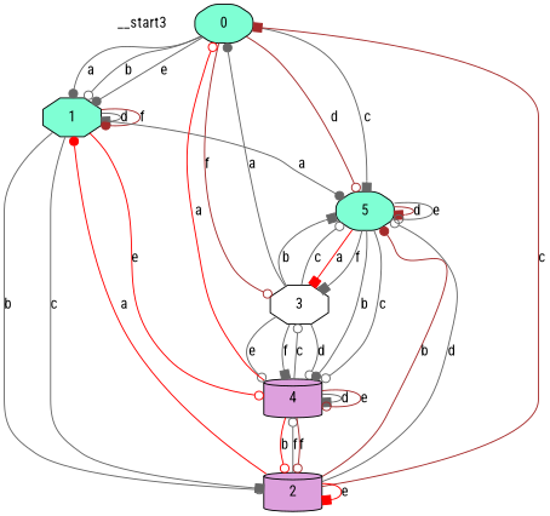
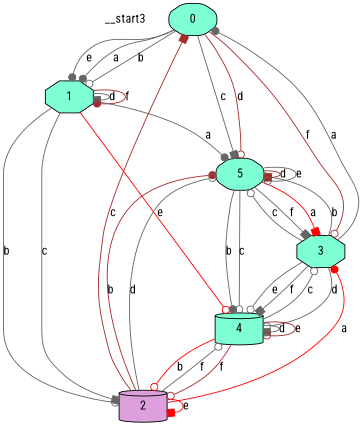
  digraph {
    fontname="Roboto Condensed"
    rankdir=TB
    node [fillcolor=aquamarine fontname="Roboto Condensed" shape=octagon style="rounded,filled" color=black]
    edge [arrowhead=odot color=gray40 fontname="Roboto Condensed"]
    n1 [fillcolor=white label=__start3 shape=none style=filled color=""]
    n2 [label=0]
    n3 [label=1 style=filled]
-   n4 [fillcolor=white label=3 style=filled]
+   n4 [label=3 style=filled]
    n5 [label=5]
    n6 [fillcolor=plum label=2 shape=cylinder]
-   n7 [fillcolor=plum label=4 shape=cylinder]
+   n7 [label=4 shape=cylinder]
    n2 -> n3 [arrowhead=dot label=a]
    n2 -> n3 [label=b]
    n2 -> n3 [arrowhead=dot label=e]
    n2 -> n4 [color=brown label=f]
    n2 -> n5 [arrowhead=box label=c]
    n2 -> n5 [color=brown label=d]
    n3 -> n3 [arrowhead=box label=d]
    n3 -> n3 [arrowhead=dot color=brown label=f]
    n3 -> n5 [arrowhead=dot label=a]
    n3 -> n6 [label=b]
    n3 -> n6 [arrowhead=box label=c]
    n3 -> n7 [color=red label=e]
    n4 -> n2 [arrowhead=dot label=a]
    n4 -> n5 [arrowhead=box label=b]
    n4 -> n5 [label=c]
    n4 -> n7 [label=d]
    n4 -> n7 [label=e]
    n4 -> n7 [arrowhead=box label=f]
    n5 -> n4 [arrowhead=box color=red label=a]
    n5 -> n4 [arrowhead=box label=f]
    n5 -> n5 [arrowhead=box color=brown label=d]
    n5 -> n5 [label=e]
    n5 -> n7 [arrowhead=dot label=b]
    n5 -> n7 [label=c]
    n6 -> n2 [arrowhead=box color=brown label=c]
-   n6 -> n3 [arrowhead=dot color=red label=a]
+   n6 -> n4 [arrowhead=dot color=red label=a]
    n6 -> n5 [arrowhead=dot color=brown label=b]
    n6 -> n5 [label=d]
    n6 -> n6 [arrowhead=box color=red label=e]
    n6 -> n7 [label=f]
-   n7 -> n2 [color=red label=a]
    n7 -> n4 [label=c]
    n7 -> n6 [color=red label=b]
    n7 -> n6 [color=brown label=f]
    n7 -> n7 [arrowhead=box label=d]
    n7 -> n7 [color=brown label=e]
  }
